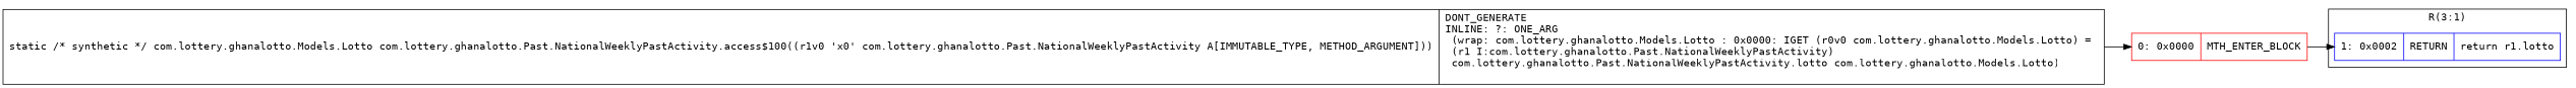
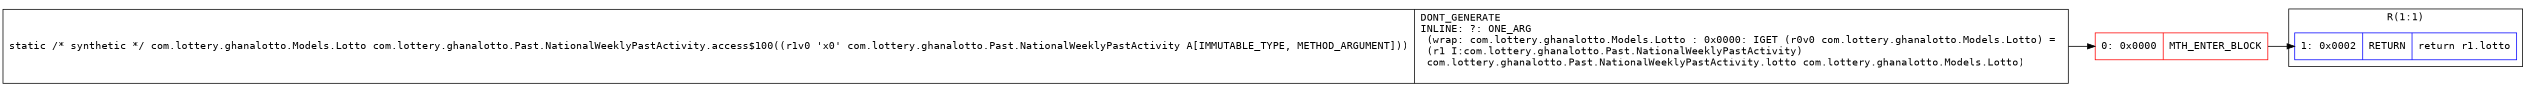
  digraph {
    rankdir=LR
    fontname="DejaVu Sans Mono"
    node [shape=record fontname="DejaVu Sans Mono"]
    edge [fontname="DejaVu Sans Mono"]
    n1 [color=blue label="{1\:\ 0x0002|RETURN\l|return r1.lotto\l}"]
    n2 [color=red label="{0\:\ 0x0000|MTH_ENTER_BLOCK\l}"]
    n3 [label="{static \/* synthetic *\/ com.lottery.ghanalotto.Models.Lotto com.lottery.ghanalotto.Past.NationalWeeklyPastActivity.access$100((r1v0 'x0' com.lottery.ghanalotto.Past.NationalWeeklyPastActivity A[IMMUTABLE_TYPE, METHOD_ARGUMENT]))  | DONT_GENERATE\lINLINE: ?: ONE_ARG  \l  (wrap: com.lottery.ghanalotto.Models.Lotto : 0x0000: IGET  (r0v0 com.lottery.ghanalotto.Models.Lotto) = \l  (r1 I:com.lottery.ghanalotto.Past.NationalWeeklyPastActivity)\l com.lottery.ghanalotto.Past.NationalWeeklyPastActivity.lotto com.lottery.ghanalotto.Models.Lotto)\l\l}"]
    subgraph cluster_1 {
-     label="R(3:1)"
+     label="R(1:1)"
      n1
    }
    n2 -> n1
    n3 -> n2
  }
